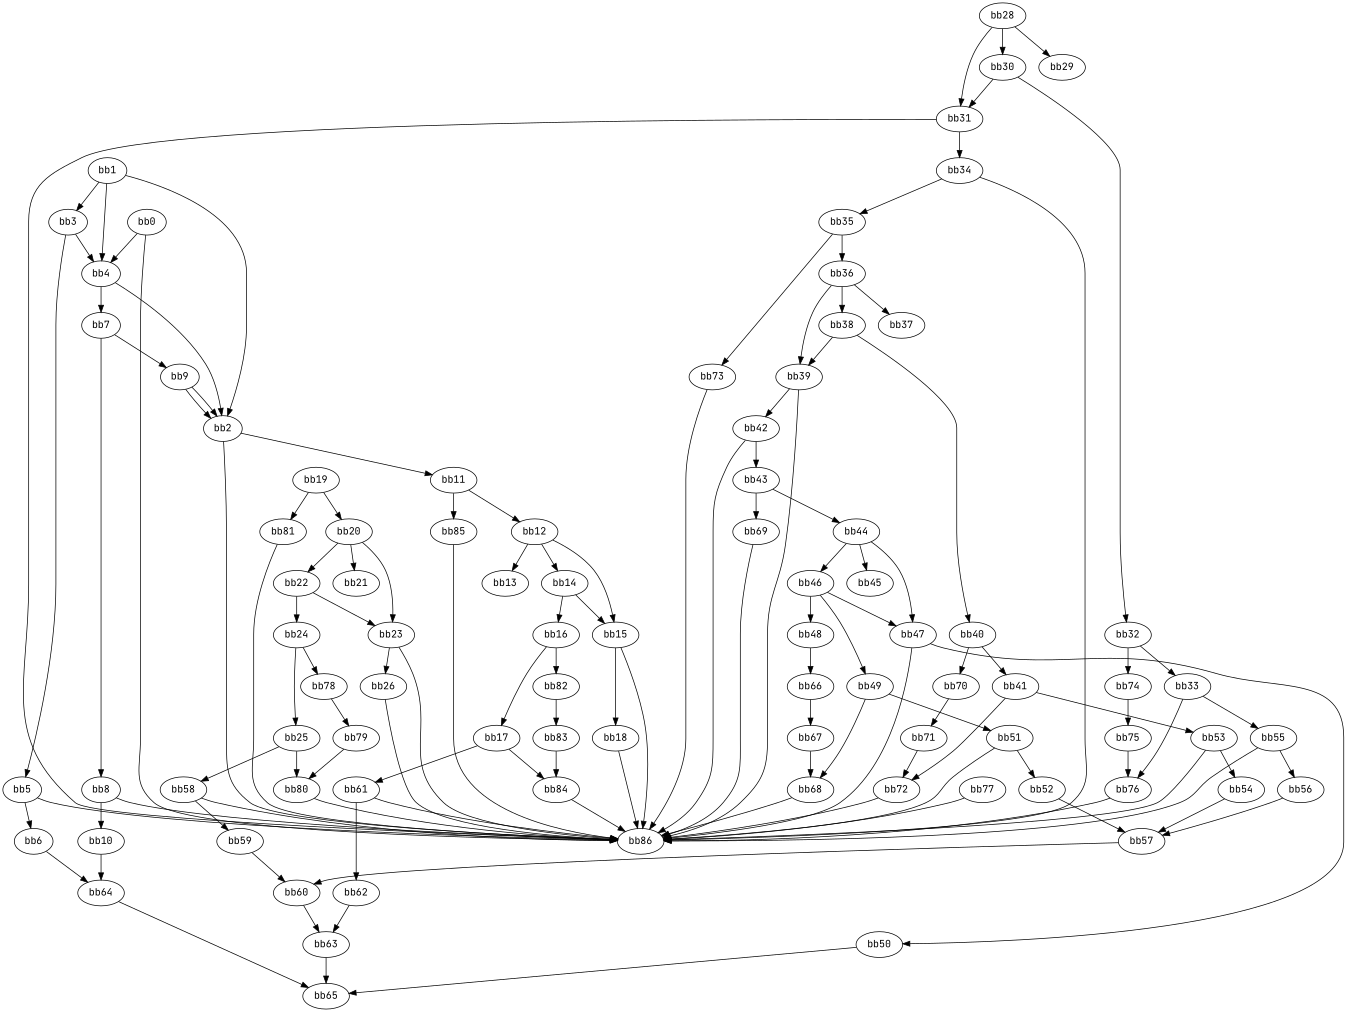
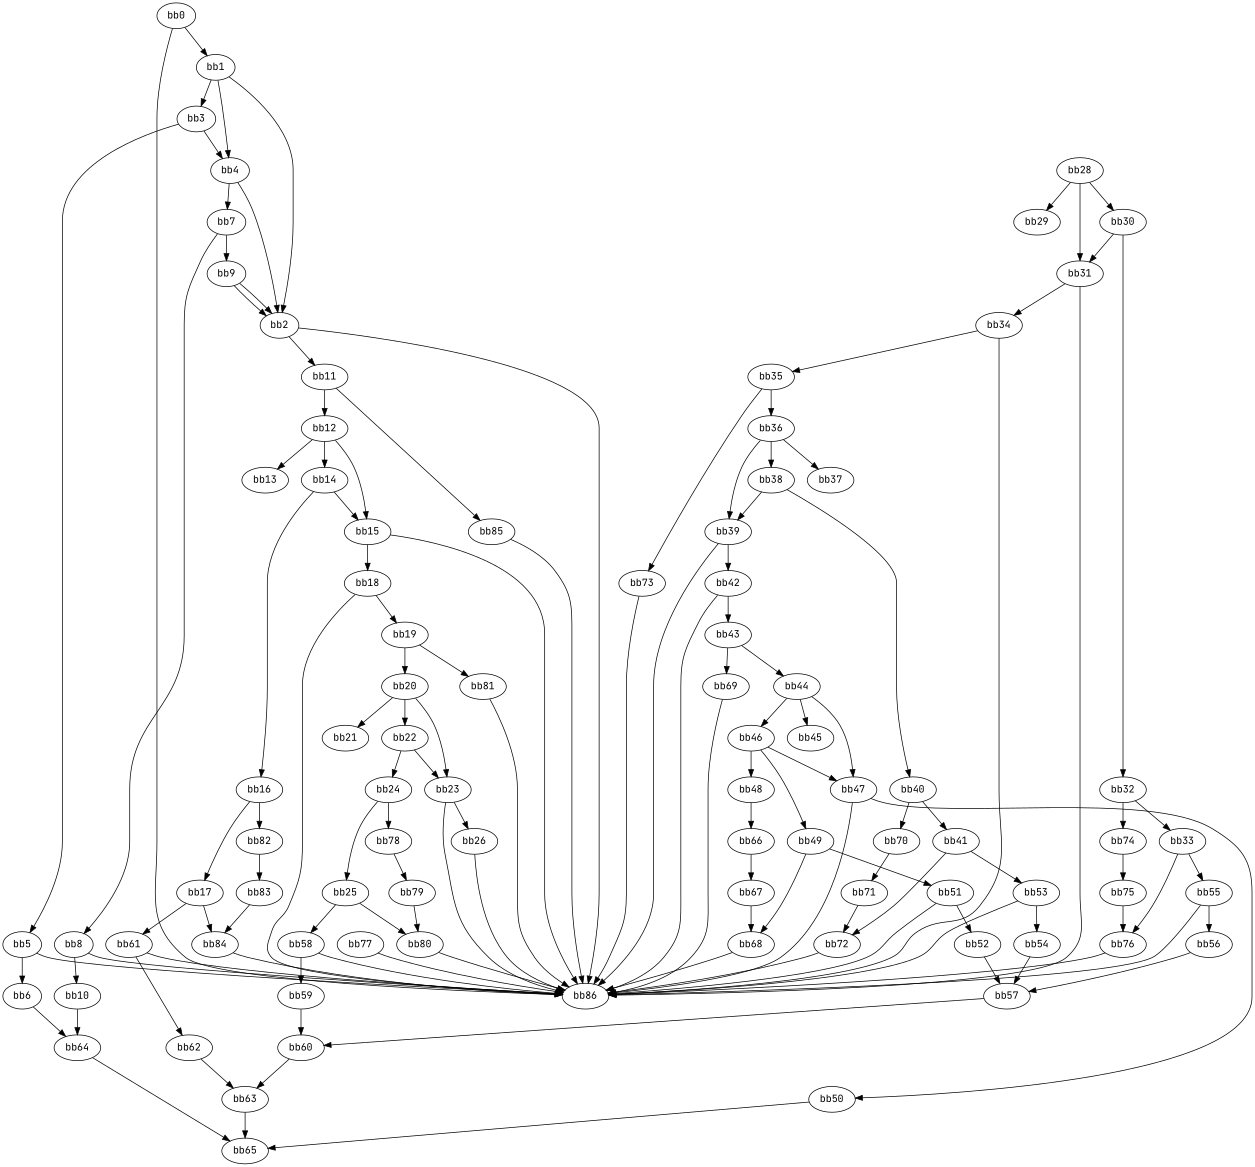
  digraph {
    fontname="JetBrains Mono"
    node [fontname="JetBrains Mono"]
    edge [fontname="JetBrains Mono"]
    n1 [label="bb0\l"]
    n2 [label="bb1\l"]
    n3 [label="bb86\l"]
    n4 [label="bb2\l"]
    n5 [label="bb3\l"]
    n6 [label="bb4\l"]
    n7 [label="bb11\l"]
    n8 [label="bb5\l"]
    n9 [label="bb7\l"]
    n10 [label="bb12\l"]
    n11 [label="bb85\l"]
    n12 [label="bb6\l"]
    n13 [label="bb8\l"]
    n14 [label="bb9\l"]
    n15 [label="bb64\l"]
    n16 [label="bb65\l"]
    n17 [label="bb10\l"]
    n18 [label="bb13\l"]
    n19 [label="bb14\l"]
    n20 [label="bb15\l"]
    n21 [label="bb16\l"]
    n22 [label="bb18\l"]
    n23 [label="bb17\l"]
    n24 [label="bb82\l"]
    n25 [label="bb19\l"]
    n26 [label="bb61\l"]
    n27 [label="bb84\l"]
    n28 [label="bb83\l"]
    n29 [label="bb62\l"]
    n30 [label="bb20\l"]
    n31 [label="bb81\l"]
    n32 [label="bb21\l"]
    n33 [label="bb22\l"]
    n34 [label="bb23\l"]
    n35 [label="bb24\l"]
    n36 [label="bb26\l"]
    n37 [label="bb25\l"]
    n38 [label="bb78\l"]
    n39 [label="bb58\l"]
    n40 [label="bb80\l"]
    n41 [label="bb79\l"]
    n42 [label="bb59\l"]
    n43 [label="bb28\l"]
    n44 [label="bb29\l"]
    n45 [label="bb30\l"]
    n46 [label="bb31\l"]
    n47 [label="bb77\l"]
    n48 [label="bb32\l"]
    n49 [label="bb34\l"]
    n50 [label="bb33\l"]
    n51 [label="bb74\l"]
    n52 [label="bb35\l"]
    n53 [label="bb55\l"]
    n54 [label="bb76\l"]
    n55 [label="bb75\l"]
    n56 [label="bb56\l"]
    n57 [label="bb36\l"]
    n58 [label="bb73\l"]
    n59 [label="bb37\l"]
    n60 [label="bb38\l"]
    n61 [label="bb39\l"]
    n62 [label="bb40\l"]
    n63 [label="bb42\l"]
    n64 [label="bb41\l"]
    n65 [label="bb70\l"]
    n66 [label="bb43\l"]
    n67 [label="bb53\l"]
    n68 [label="bb72\l"]
    n69 [label="bb71\l"]
    n70 [label="bb54\l"]
    n71 [label="bb44\l"]
    n72 [label="bb69\l"]
    n73 [label="bb45\l"]
    n74 [label="bb46\l"]
    n75 [label="bb47\l"]
    n76 [label="bb48\l"]
    n77 [label="bb49\l"]
    n78 [label="bb50\l"]
    n79 [label="bb66\l"]
    n80 [label="bb51\l"]
    n81 [label="bb68\l"]
    n82 [label="bb67\l"]
    n83 [label="bb52\l"]
    n84 [label="bb57\l"]
    n85 [label="bb60\l"]
    n86 [label="bb63\l"]
-   n1 -> n6
+   n1 -> n2
    n1 -> n3
    n2 -> n4
    n2 -> n5
    n2 -> n6
    n4 -> n3
    n4 -> n7
    n5 -> n6
    n5 -> n8
    n6 -> n4
    n6 -> n9
    n7 -> n10
    n7 -> n11
    n8 -> n3
    n8 -> n12
    n9 -> n13
    n9 -> n14
    n10 -> n18
    n10 -> n19
    n10 -> n20
    n11 -> n3
    n12 -> n15
    n13 -> n3
    n13 -> n17
    n14 -> n4
    n14 -> n4
    n15 -> n16
    n17 -> n15
    n19 -> n20
    n19 -> n21
    n20 -> n3
    n20 -> n22
    n21 -> n23
    n21 -> n24
    n22 -> n3
+   n22 -> n25
    n23 -> n26
    n23 -> n27
    n24 -> n28
    n25 -> n30
    n25 -> n31
    n26 -> n3
    n26 -> n29
    n27 -> n3
    n28 -> n27
    n29 -> n86
    n30 -> n32
    n30 -> n33
    n30 -> n34
    n31 -> n3
    n33 -> n34
    n33 -> n35
    n34 -> n3
    n34 -> n36
    n35 -> n37
    n35 -> n38
    n36 -> n3
    n37 -> n39
    n37 -> n40
    n38 -> n41
    n39 -> n3
    n39 -> n42
    n40 -> n3
    n41 -> n40
    n42 -> n85
    n43 -> n44
    n43 -> n45
    n43 -> n46
    n45 -> n46
    n45 -> n48
    n46 -> n3
    n46 -> n49
    n47 -> n3
    n48 -> n50
    n48 -> n51
    n49 -> n3
    n49 -> n52
    n50 -> n53
    n50 -> n54
    n51 -> n55
    n52 -> n57
    n52 -> n58
    n53 -> n3
    n53 -> n56
    n54 -> n3
    n55 -> n54
    n56 -> n84
    n57 -> n59
    n57 -> n60
    n57 -> n61
    n58 -> n3
    n60 -> n61
    n60 -> n62
    n61 -> n3
    n61 -> n63
    n62 -> n64
    n62 -> n65
    n63 -> n3
    n63 -> n66
    n64 -> n67
    n64 -> n68
    n65 -> n69
    n66 -> n71
    n66 -> n72
    n67 -> n3
    n67 -> n70
    n68 -> n3
    n69 -> n68
    n70 -> n84
    n71 -> n73
    n71 -> n74
    n71 -> n75
    n72 -> n3
    n74 -> n75
    n74 -> n76
    n74 -> n77
    n75 -> n3
    n75 -> n78
    n76 -> n79
    n77 -> n80
    n77 -> n81
    n78 -> n16
    n79 -> n82
    n80 -> n3
    n80 -> n83
    n81 -> n3
    n82 -> n81
    n83 -> n84
    n84 -> n85
    n85 -> n86
    n86 -> n16
  }
